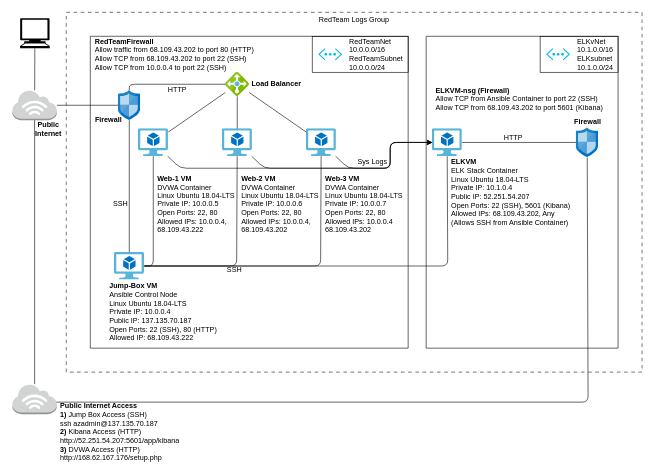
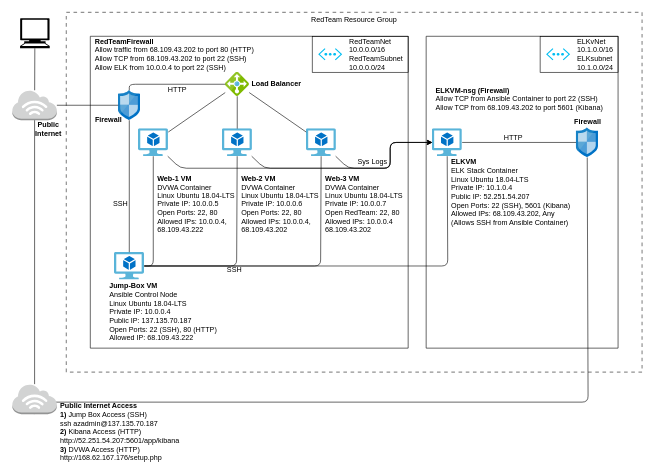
  <mxCell id="0" />
  <mxCell id="1" parent="0" />
  <mxCell id="2" value="" style="outlineConnect=0;dashed=0;verticalLabelPosition=bottom;verticalAlign=top;align=center;html=1;shape=mxgraph.aws3.internet_3;fillColor=#D2D3D3;gradientColor=none;" parent="1" vertex="1"><mxGeometry x="20" y="150" width="74.25" height="50" as="geometry" /></mxCell>
  <mxCell id="3" value="" style="shape=mxgraph.signs.tech.computer;html=1;pointerEvents=1;fillColor=#000000;strokeColor=none;verticalLabelPosition=bottom;verticalAlign=top;align=center;" parent="1" vertex="1"><mxGeometry x="32.88" y="30" width="49.5" height="50" as="geometry" /></mxCell>
- <mxCell id="4" value="RedTeam Logs Group" style="fontStyle=0;verticalAlign=top;align=center;spacingTop=-2;fillColor=none;rounded=0;whiteSpace=wrap;html=1;strokeColor=#919191;strokeWidth=2;dashed=1;container=1;collapsible=0;expand=0;recursiveResize=0;" parent="1" vertex="1"><mxGeometry x="110" y="20" width="960" height="600" as="geometry" /></mxCell>
+ <mxCell id="4" value="RedTeam Resource Group" style="fontStyle=0;verticalAlign=top;align=center;spacingTop=-2;fillColor=none;rounded=0;whiteSpace=wrap;html=1;strokeColor=#919191;strokeWidth=2;dashed=1;container=1;collapsible=0;expand=0;recursiveResize=0;" parent="1" vertex="1"><mxGeometry x="110" y="20" width="960" height="600" as="geometry" /></mxCell>
  <mxCell id="5" value="&lt;div style=&quot;text-align: left&quot;&gt;&lt;b&gt;ELKVM-nsg (Firewall)&lt;/b&gt;&lt;/div&gt;&lt;div style=&quot;text-align: left&quot;&gt;Allow TCP from Ansible Container to port 22 (SSH)&lt;/div&gt;&lt;div style=&quot;text-align: left&quot;&gt;&lt;span&gt;Allow TCP from&amp;nbsp;&lt;/span&gt;&lt;span&gt;68.109.43.202 to port 5601 (Kibana)&lt;/span&gt;&lt;/div&gt;" style="text;html=1;align=center;verticalAlign=middle;resizable=0;points=[];autosize=1;strokeColor=none;" parent="4" vertex="1"><mxGeometry x="610" y="120" width="290" height="50" as="geometry" /></mxCell>
  <mxCell id="6" value="&lt;b&gt;Jump-Box VM&lt;br&gt;&lt;/b&gt;Ansible Control Node&lt;br&gt;Linux Ubuntu 18.04-LTS&lt;br&gt;Private IP: 10.0.0.4&lt;br&gt;Public IP: 137.135.70.187&lt;br&gt;Open Ports: 22 (SSH), 80 (HTTP)&lt;br&gt;Allowed IP: 68.109.43.222" style="text;html=1;align=left;verticalAlign=middle;resizable=0;points=[];autosize=1;strokeColor=none;" parent="4" vertex="1"><mxGeometry x="70" y="450" width="200" height="100" as="geometry" /></mxCell>
  <mxCell id="7" value="" style="aspect=fixed;html=1;points=[];align=center;image;fontSize=12;image=img/lib/mscae/Virtual_Machine_2.svg;" parent="4" vertex="1"><mxGeometry x="80" y="400" width="50" height="46" as="geometry" /></mxCell>
- <mxCell id="8" value="&lt;div style=&quot;text-align: left&quot;&gt;&lt;b&gt;RedTeamFirewall&lt;/b&gt;&lt;/div&gt;&lt;div style=&quot;text-align: left&quot;&gt;&lt;span&gt;Allow traffic from&amp;nbsp;&lt;/span&gt;&lt;span&gt;68.109.43.202 to port 80 (HTTP)&lt;/span&gt;&lt;br&gt;&lt;/div&gt;&lt;div style=&quot;text-align: left&quot;&gt;&lt;span&gt;Allow TCP from&amp;nbsp;&lt;/span&gt;&lt;span&gt;68.109.43.202 to port 22 (SSH)&lt;/span&gt;&lt;/div&gt;&lt;div style=&quot;text-align: left&quot;&gt;&lt;div&gt;&lt;span&gt;Allow TCP from 10.0.0.4 to port 22 (SSH)&lt;/span&gt;&lt;/div&gt;&lt;/div&gt;" style="text;html=1;align=center;verticalAlign=middle;resizable=0;points=[];autosize=1;strokeColor=none;" parent="4" vertex="1"><mxGeometry x="40" y="40" width="280" height="60" as="geometry" /></mxCell>
+ <mxCell id="8" value="&lt;div style=&quot;text-align: left&quot;&gt;&lt;b&gt;RedTeamFirewall&lt;/b&gt;&lt;/div&gt;&lt;div style=&quot;text-align: left&quot;&gt;&lt;span&gt;Allow traffic from&amp;nbsp;&lt;/span&gt;&lt;span&gt;68.109.43.202 to port 80 (HTTP)&lt;/span&gt;&lt;br&gt;&lt;/div&gt;&lt;div style=&quot;text-align: left&quot;&gt;&lt;span&gt;Allow TCP from&amp;nbsp;&lt;/span&gt;&lt;span&gt;68.109.43.202 to port 22 (SSH)&lt;/span&gt;&lt;/div&gt;&lt;div style=&quot;text-align: left&quot;&gt;&lt;div&gt;&lt;span&gt;Allow ELK from 10.0.0.4 to port 22 (SSH)&lt;/span&gt;&lt;/div&gt;&lt;/div&gt;" style="text;html=1;align=center;verticalAlign=middle;resizable=0;points=[];autosize=1;strokeColor=none;" parent="4" vertex="1"><mxGeometry x="40" y="40" width="280" height="60" as="geometry" /></mxCell>
  <mxCell id="9" value="" style="aspect=fixed;html=1;points=[];align=center;image;fontSize=12;image=img/lib/mscae/Virtual_Machine_2.svg;" parent="4" vertex="1"><mxGeometry x="610" y="194" width="50" height="46" as="geometry" /></mxCell>
  <mxCell id="10" value="" style="endArrow=none;html=1;" parent="4" source="7" target="9" edge="1"><mxGeometry width="50" height="50" relative="1" as="geometry"><mxPoint x="210" y="250" as="sourcePoint" /><mxPoint x="260" y="200" as="targetPoint" /><Array as="points"><mxPoint x="636" y="423" /></Array></mxGeometry></mxCell>
  <mxCell id="11" value="&lt;b&gt;ELKVM&lt;br&gt;&lt;/b&gt;ELK Stack Container&lt;br&gt;Linux Ubuntu 18.04-LTS&lt;br&gt;Private IP: 10.1.0.4&lt;br&gt;Public IP:&amp;nbsp;52.251.54.207&lt;br&gt;Open Ports: 22 (SSH), 5601 (Kibana)&lt;br&gt;Allowed IPs: 68.109.43.202, Any&lt;br&gt;(Allows SSH from Ansible Container)" style="text;html=1;align=left;verticalAlign=middle;resizable=0;points=[];autosize=1;strokeColor=none;" parent="4" vertex="1"><mxGeometry x="640" y="240" width="210" height="120" as="geometry" /></mxCell>
  <mxCell id="12" value="" style="aspect=fixed;html=1;points=[];align=center;image;fontSize=12;image=img/lib/mscae/Virtual_Machine_2.svg;" parent="4" vertex="1"><mxGeometry x="120" y="194" width="50" height="46" as="geometry" /></mxCell>
  <mxCell id="13" value="" style="endArrow=none;html=1;" parent="4" source="7" target="12" edge="1"><mxGeometry width="50" height="50" relative="1" as="geometry"><mxPoint x="260" y="180" as="sourcePoint" /><mxPoint x="310" y="130" as="targetPoint" /><Array as="points"><mxPoint x="145" y="423" /></Array></mxGeometry></mxCell>
  <mxCell id="14" value="" style="aspect=fixed;html=1;points=[];align=center;image;fontSize=12;image=img/lib/mscae/Virtual_Machine_2.svg;" parent="4" vertex="1"><mxGeometry x="260" y="194" width="50" height="46" as="geometry" /></mxCell>
  <mxCell id="15" value="" style="endArrow=none;html=1;" parent="4" source="7" target="14" edge="1"><mxGeometry width="50" height="50" relative="1" as="geometry"><mxPoint x="260" y="180" as="sourcePoint" /><mxPoint x="310" y="130" as="targetPoint" /><Array as="points"><mxPoint x="284" y="423" /></Array></mxGeometry></mxCell>
  <mxCell id="16" value="" style="rounded=0;whiteSpace=wrap;html=1;shadow=0;" parent="4" vertex="1"><mxGeometry x="410" y="40" width="160" height="60" as="geometry" /></mxCell>
  <mxCell id="17" value="&lt;div&gt;RedTeamNet&lt;/div&gt;&lt;div&gt;10.0.0.0/16&lt;/div&gt;&lt;div&gt;RedTeamSubnet&lt;/div&gt;&lt;div&gt;10.0.0.0/24&lt;/div&gt;" style="text;html=1;align=left;verticalAlign=middle;resizable=0;points=[];autosize=1;strokeColor=none;" parent="4" vertex="1"><mxGeometry x="470" y="40" width="100" height="60" as="geometry" /></mxCell>
  <mxCell id="18" value="" style="rounded=0;whiteSpace=wrap;html=1;shadow=0;" parent="4" vertex="1"><mxGeometry x="790" y="40" width="130" height="60" as="geometry" /></mxCell>
  <mxCell id="19" value="&lt;div&gt;ELKvNet&lt;/div&gt;&lt;div&gt;10.1.0.0/16&lt;/div&gt;&lt;div&gt;ELKsubnet&lt;/div&gt;&lt;div&gt;10.1.0.0/24&lt;/div&gt;" style="text;html=1;align=left;verticalAlign=middle;resizable=0;points=[];autosize=1;strokeColor=none;" parent="4" vertex="1"><mxGeometry x="850" y="40" width="80" height="60" as="geometry" /></mxCell>
  <mxCell id="20" value="&lt;b&gt;Web-1 VM&lt;br&gt;&lt;/b&gt;DVWA Container&lt;br&gt;Linux Ubuntu 18.04-LTS&lt;br&gt;Private IP: 10.0.0.5&lt;br&gt;Open Ports: 22, 80&lt;br&gt;Allowed IPs: 10.0.0.4,&lt;br&gt;68.109.43.222" style="text;html=1;align=left;verticalAlign=middle;resizable=0;points=[];autosize=1;strokeColor=none;" parent="4" vertex="1"><mxGeometry x="150" y="270" width="140" height="100" as="geometry" /></mxCell>
  <mxCell id="21" value="" style="endArrow=classic;html=1;" parent="4" source="12" target="9" edge="1"><mxGeometry width="50" height="50" relative="1" as="geometry"><mxPoint x="790" y="350" as="sourcePoint" /><mxPoint x="840" y="300" as="targetPoint" /><Array as="points"><mxPoint x="190" y="260" /><mxPoint x="540" y="260" /><mxPoint x="540" y="217" /></Array></mxGeometry></mxCell>
  <mxCell id="22" value="" style="endArrow=classic;html=1;" parent="4" source="14" target="9" edge="1"><mxGeometry width="50" height="50" relative="1" as="geometry"><mxPoint x="790" y="350" as="sourcePoint" /><mxPoint x="840" y="300" as="targetPoint" /><Array as="points"><mxPoint x="330" y="260" /><mxPoint x="540" y="260" /><mxPoint x="540" y="217" /></Array></mxGeometry></mxCell>
  <mxCell id="23" value="Sys Logs" style="text;html=1;align=center;verticalAlign=middle;resizable=0;points=[];autosize=1;strokeColor=none;" parent="4" vertex="1"><mxGeometry x="480" y="240" width="60" height="20" as="geometry" /></mxCell>
  <mxCell id="24" value="&lt;b&gt;Web-2 VM&lt;br&gt;&lt;/b&gt;DVWA Container&lt;br&gt;Linux Ubuntu 18.04-LTS&lt;br&gt;Private IP: 10.0.0.6&lt;br&gt;Open Ports: 22, 80&lt;br&gt;Allowed IPs: 10.0.0.4,&lt;br&gt;68.109.43.202" style="text;html=1;align=left;verticalAlign=middle;resizable=0;points=[];autosize=1;strokeColor=none;" parent="4" vertex="1"><mxGeometry x="290" y="270" width="140" height="100" as="geometry" /></mxCell>
  <mxCell id="25" value="&lt;b&gt;Load Balancer&lt;/b&gt;" style="text;html=1;align=center;verticalAlign=middle;resizable=0;points=[];autosize=1;strokeColor=none;" vertex="1" parent="4"><mxGeometry x="300" y="110" width="100" height="20" as="geometry" /></mxCell>
  <mxCell id="26" value="" style="swimlane;startSize=0;" parent="1" vertex="1"><mxGeometry x="710" y="60" width="320" height="520" as="geometry" /></mxCell>
  <mxCell id="27" value="" style="aspect=fixed;html=1;points=[];align=center;image;fontSize=12;image=img/lib/mscae/Network_Security_Groups_Classic.svg;" parent="26" vertex="1"><mxGeometry x="250" y="152" width="37" height="50" as="geometry" /></mxCell>
  <mxCell id="28" value="&lt;b&gt;Firewall&lt;/b&gt;" style="text;html=1;align=center;verticalAlign=middle;resizable=0;points=[];autosize=1;strokeColor=none;" parent="26" vertex="1"><mxGeometry x="238.5" y="132" width="60" height="20" as="geometry" /></mxCell>
  <mxCell id="29" value="" style="verticalLabelPosition=bottom;html=1;verticalAlign=top;align=center;strokeColor=none;fillColor=#00BEF2;shape=mxgraph.azure.virtual_network;pointerEvents=1;" parent="26" vertex="1"><mxGeometry x="200" y="20" width="40" height="20" as="geometry" /></mxCell>
  <mxCell id="30" value="HTTP" style="text;html=1;align=center;verticalAlign=middle;resizable=0;points=[];autosize=1;strokeColor=none;" parent="26" vertex="1"><mxGeometry x="120" y="160" width="50" height="20" as="geometry" /></mxCell>
  <mxCell id="31" value="" style="swimlane;startSize=0;" parent="1" vertex="1"><mxGeometry x="150" y="60" width="530" height="520" as="geometry" /></mxCell>
  <mxCell id="32" value="" style="aspect=fixed;html=1;points=[];align=center;image;fontSize=12;image=img/lib/mscae/Network_Security_Groups_Classic.svg;" parent="31" vertex="1"><mxGeometry x="46.5" y="90" width="37" height="50" as="geometry" /></mxCell>
  <mxCell id="33" value="" style="aspect=fixed;html=1;points=[];align=center;image;fontSize=12;image=img/lib/mscae/Virtual_Machine_2.svg;" parent="31" vertex="1"><mxGeometry x="360" y="154" width="50" height="46" as="geometry" /></mxCell>
  <mxCell id="34" value="&lt;b&gt;Firewall&lt;/b&gt;" style="text;html=1;align=center;verticalAlign=middle;resizable=0;points=[];autosize=1;strokeColor=none;" parent="31" vertex="1"><mxGeometry y="130" width="60" height="20" as="geometry" /></mxCell>
  <mxCell id="35" value="SSH" style="text;html=1;align=center;verticalAlign=middle;resizable=0;points=[];autosize=1;strokeColor=none;" parent="31" vertex="1"><mxGeometry x="30" y="270" width="40" height="20" as="geometry" /></mxCell>
  <mxCell id="36" value="HTTP" style="text;html=1;align=center;verticalAlign=middle;resizable=0;points=[];autosize=1;strokeColor=none;" parent="31" vertex="1"><mxGeometry x="120" y="80" width="50" height="20" as="geometry" /></mxCell>
- <mxCell id="37" value="&lt;b&gt;Web-3 VM&lt;br&gt;&lt;/b&gt;DVWA Container&lt;br&gt;Linux Ubuntu 18.04-LTS&lt;br&gt;Private IP: 10.0.0.7&lt;br&gt;Open Ports: 22, 80&lt;br&gt;Allowed IPs: 10.0.0.4&lt;br&gt;68.109.43.202" style="text;html=1;align=left;verticalAlign=middle;resizable=0;points=[];autosize=1;strokeColor=none;" parent="31" vertex="1"><mxGeometry x="390" y="230" width="140" height="100" as="geometry" /></mxCell>
+ <mxCell id="37" value="&lt;b&gt;Web-3 VM&lt;br&gt;&lt;/b&gt;DVWA Container&lt;br&gt;Linux Ubuntu 18.04-LTS&lt;br&gt;Private IP: 10.0.0.7&lt;br&gt;Open RedTeam: 22, 80&lt;br&gt;Allowed IPs: 10.0.0.4&lt;br&gt;68.109.43.202" style="text;html=1;align=left;verticalAlign=middle;resizable=0;points=[];autosize=1;strokeColor=none;" parent="31" vertex="1"><mxGeometry x="390" y="230" width="140" height="100" as="geometry" /></mxCell>
  <mxCell id="38" value="" style="aspect=fixed;html=1;points=[];align=center;image;fontSize=12;image=img/lib/mscae/Load_Balancer_feature.svg;" parent="31" vertex="1"><mxGeometry x="225" y="60" width="40" height="40" as="geometry" /></mxCell>
  <mxCell id="39" value="" style="endArrow=none;html=1;" parent="31" source="32" target="38" edge="1"><mxGeometry width="50" height="50" relative="1" as="geometry"><mxPoint x="240" y="160" as="sourcePoint" /><mxPoint x="290" y="110" as="targetPoint" /><Array as="points"><mxPoint x="65" y="80" /></Array></mxGeometry></mxCell>
  <mxCell id="40" value="" style="endArrow=none;html=1;" parent="31" source="38" target="33" edge="1"><mxGeometry width="50" height="50" relative="1" as="geometry"><mxPoint x="240" y="160" as="sourcePoint" /><mxPoint x="290" y="110" as="targetPoint" /></mxGeometry></mxCell>
  <mxCell id="41" value="" style="endArrow=none;html=1;" parent="1" source="32" target="2" edge="1"><mxGeometry width="50" height="50" relative="1" as="geometry"><mxPoint x="20" y="240" as="sourcePoint" /><mxPoint x="70" y="190" as="targetPoint" /></mxGeometry></mxCell>
  <mxCell id="42" value="" style="endArrow=none;html=1;" parent="1" source="2" target="3" edge="1"><mxGeometry width="50" height="50" relative="1" as="geometry"><mxPoint x="370" y="200" as="sourcePoint" /><mxPoint x="420" y="150" as="targetPoint" /></mxGeometry></mxCell>
  <mxCell id="43" value="" style="endArrow=none;html=1;startArrow=none;" parent="1" source="52" target="27" edge="1"><mxGeometry width="50" height="50" relative="1" as="geometry"><mxPoint x="295" y="290" as="sourcePoint" /><mxPoint x="345" y="240" as="targetPoint" /><Array as="points"><mxPoint x="57" y="670" /><mxPoint x="980" y="670" /></Array></mxGeometry></mxCell>
  <mxCell id="44" value="&lt;div style=&quot;text-align: left&quot;&gt;&lt;span&gt;&lt;b&gt;Public Internet Access&lt;/b&gt;&lt;/span&gt;&lt;/div&gt;&lt;div style=&quot;text-align: left&quot;&gt;&lt;b&gt;1)&lt;/b&gt; Jump Box Access (SSH)&lt;/div&gt;&lt;div style=&quot;text-align: left&quot;&gt;&lt;span&gt;ssh azadmin@137.135.70.187&lt;/span&gt;&lt;/div&gt;&lt;div style=&quot;text-align: left&quot;&gt;&lt;b&gt;2)&lt;/b&gt; Kibana Access (HTTP)&lt;/div&gt;&lt;div style=&quot;text-align: left&quot;&gt;&lt;span&gt;http://52.251.54.207:5601/app/kibana&lt;br&gt;&lt;/span&gt;&lt;/div&gt;&lt;div style=&quot;text-align: left&quot;&gt;&lt;b&gt;3) &lt;/b&gt;DVWA Access (HTTP)&lt;/div&gt;&lt;div style=&quot;text-align: left&quot;&gt;&lt;span&gt;http://168.62.167.176/setup.php&lt;br&gt;&lt;/span&gt;&lt;/div&gt;" style="text;html=1;align=center;verticalAlign=middle;resizable=0;points=[];autosize=1;strokeColor=none;" parent="1" vertex="1"><mxGeometry x="94.25" y="670" width="210" height="100" as="geometry" /></mxCell>
  <mxCell id="45" value="" style="endArrow=none;html=1;" parent="1" source="7" target="32" edge="1"><mxGeometry width="50" height="50" relative="1" as="geometry"><mxPoint x="310" y="250" as="sourcePoint" /><mxPoint x="360" y="200" as="targetPoint" /></mxGeometry></mxCell>
  <mxCell id="46" value="" style="endArrow=none;html=1;" parent="1" source="7" target="33" edge="1"><mxGeometry width="50" height="50" relative="1" as="geometry"><mxPoint x="370" y="200" as="sourcePoint" /><mxPoint x="420" y="150" as="targetPoint" /><Array as="points"><mxPoint x="534" y="443" /></Array></mxGeometry></mxCell>
  <mxCell id="47" value="" style="endArrow=none;html=1;" parent="1" source="27" target="9" edge="1"><mxGeometry width="50" height="50" relative="1" as="geometry"><mxPoint x="470" y="220" as="sourcePoint" /><mxPoint x="520" y="170" as="targetPoint" /><Array as="points" /></mxGeometry></mxCell>
  <mxCell id="48" value="" style="verticalLabelPosition=bottom;html=1;verticalAlign=top;align=center;strokeColor=none;fillColor=#00BEF2;shape=mxgraph.azure.virtual_network;pointerEvents=1;" parent="1" vertex="1"><mxGeometry x="530" y="80" width="40" height="20" as="geometry" /></mxCell>
  <mxCell id="49" value="SSH" style="text;html=1;align=center;verticalAlign=middle;resizable=0;points=[];autosize=1;strokeColor=none;" parent="1" vertex="1"><mxGeometry x="370" y="440" width="40" height="20" as="geometry" /></mxCell>
  <mxCell id="50" value="" style="endArrow=classic;html=1;" parent="1" source="33" target="9" edge="1"><mxGeometry width="50" height="50" relative="1" as="geometry"><mxPoint x="900" y="370" as="sourcePoint" /><mxPoint x="950" y="320" as="targetPoint" /><Array as="points"><mxPoint x="580" y="280" /><mxPoint x="650" y="280" /><mxPoint x="650" y="237" /></Array></mxGeometry></mxCell>
  <mxCell id="51" value="&lt;b&gt;Public&lt;br&gt;Internet&lt;/b&gt;" style="text;html=1;align=center;verticalAlign=middle;resizable=0;points=[];autosize=1;strokeColor=none;" parent="1" vertex="1"><mxGeometry x="50" y="200" width="60" height="30" as="geometry" /></mxCell>
  <mxCell id="52" value="" style="outlineConnect=0;dashed=0;verticalLabelPosition=bottom;verticalAlign=top;align=center;html=1;shape=mxgraph.aws3.internet_3;fillColor=#D2D3D3;gradientColor=none;" parent="1" vertex="1"><mxGeometry x="20" y="640" width="74.25" height="50" as="geometry" /></mxCell>
  <mxCell id="53" value="" style="endArrow=none;html=1;" parent="1" source="2" target="52" edge="1"><mxGeometry width="50" height="50" relative="1" as="geometry"><mxPoint x="57.119" y="200" as="sourcePoint" /><mxPoint x="978.587" y="262" as="targetPoint" /><Array as="points" /></mxGeometry></mxCell>
  <mxCell id="54" value="" style="endArrow=none;html=1;" parent="1" source="14" target="38" edge="1"><mxGeometry width="50" height="50" relative="1" as="geometry"><mxPoint x="390" y="220" as="sourcePoint" /><mxPoint x="440" y="170" as="targetPoint" /></mxGeometry></mxCell>
  <mxCell id="55" value="" style="endArrow=none;html=1;" parent="1" source="12" target="38" edge="1"><mxGeometry width="50" height="50" relative="1" as="geometry"><mxPoint x="370" y="200" as="sourcePoint" /><mxPoint x="420" y="150" as="targetPoint" /></mxGeometry></mxCell>
